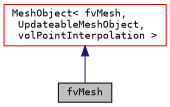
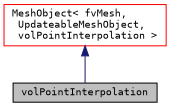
  digraph {
    fontname="DejaVu Sans Mono"
    node [fontname="DejaVu Sans Mono" fontsize=10 shape=record]
-   n1 [color=black fillcolor=grey75 fontcolor=black height=0.2 label=fvMesh style=filled width=0.4]
+   n1 [color=black fillcolor=grey75 fontcolor=black height=0.2 label=volPointInterpolation style=filled width=0.4]
    n2 [color=red height=0.2 label="MeshObject\< fvMesh,\l UpdateableMeshObject,\l volPointInterpolation \>" width=0.4]
    n2 -> n1 [color=midnightblue dir=back fontname="DejaVu Sans Mono" fontsize=10 labelfontname=FreeSans labelfontsize=10 style=solid]
  }
